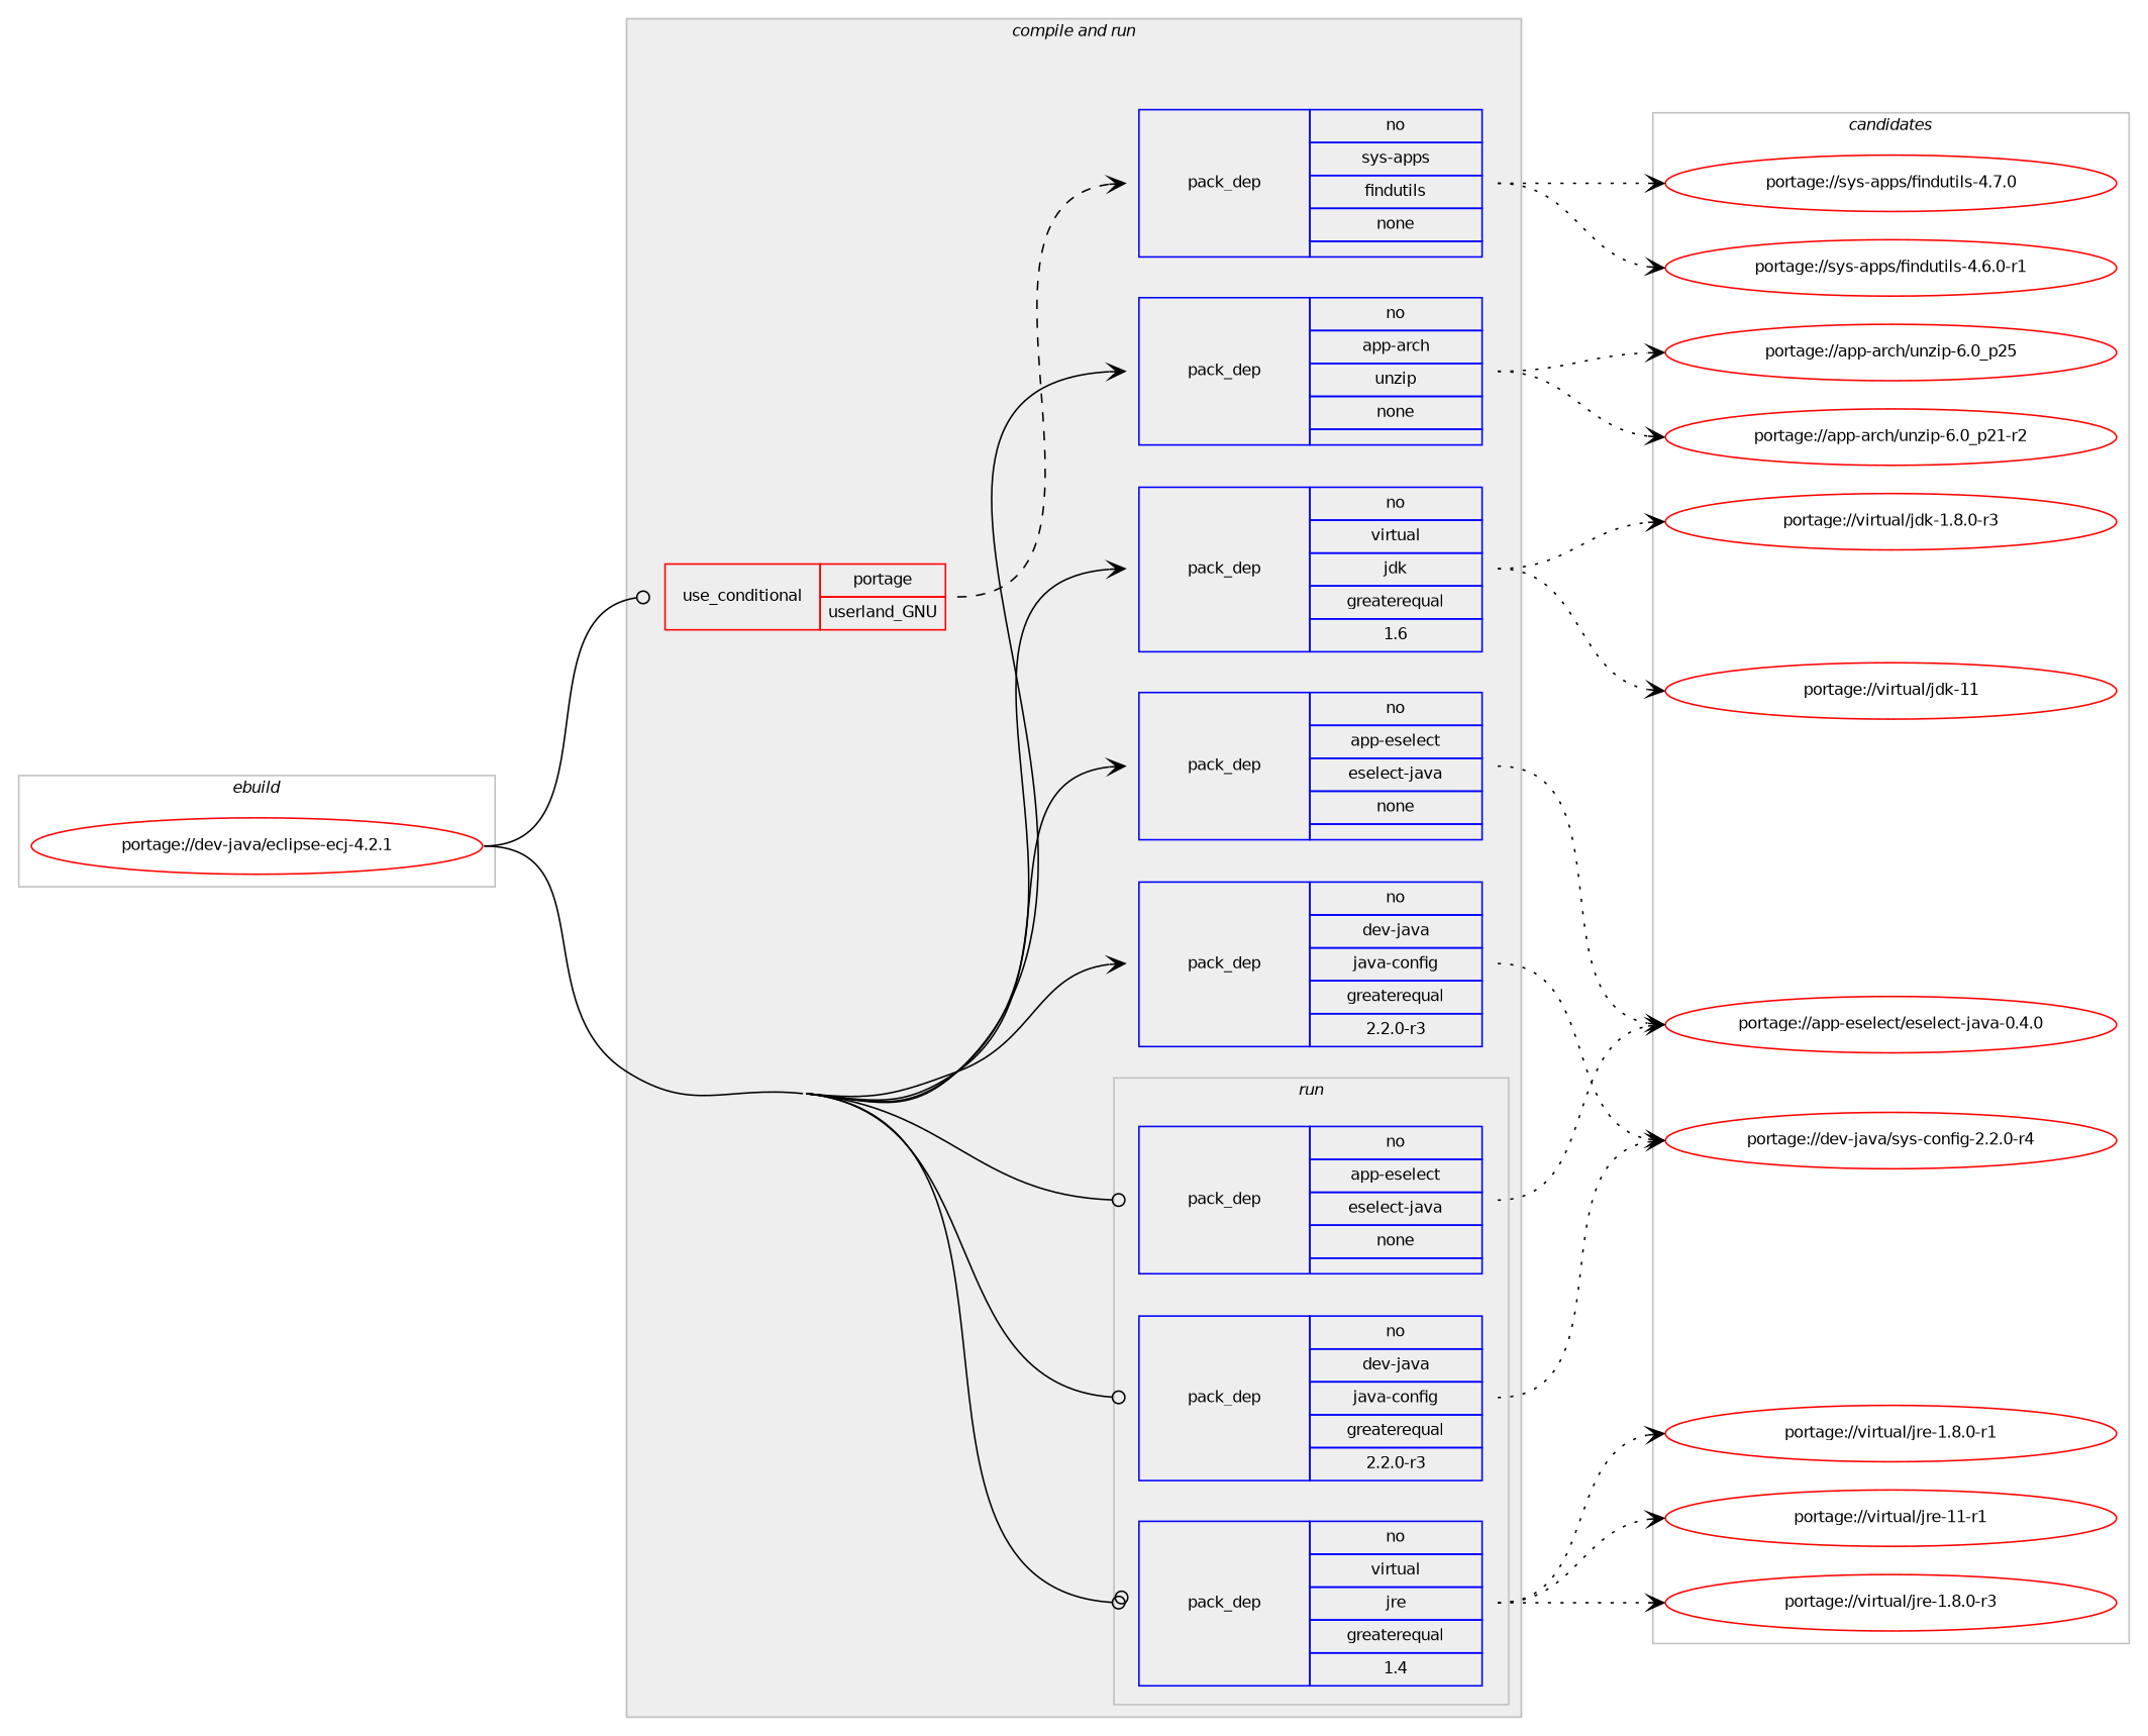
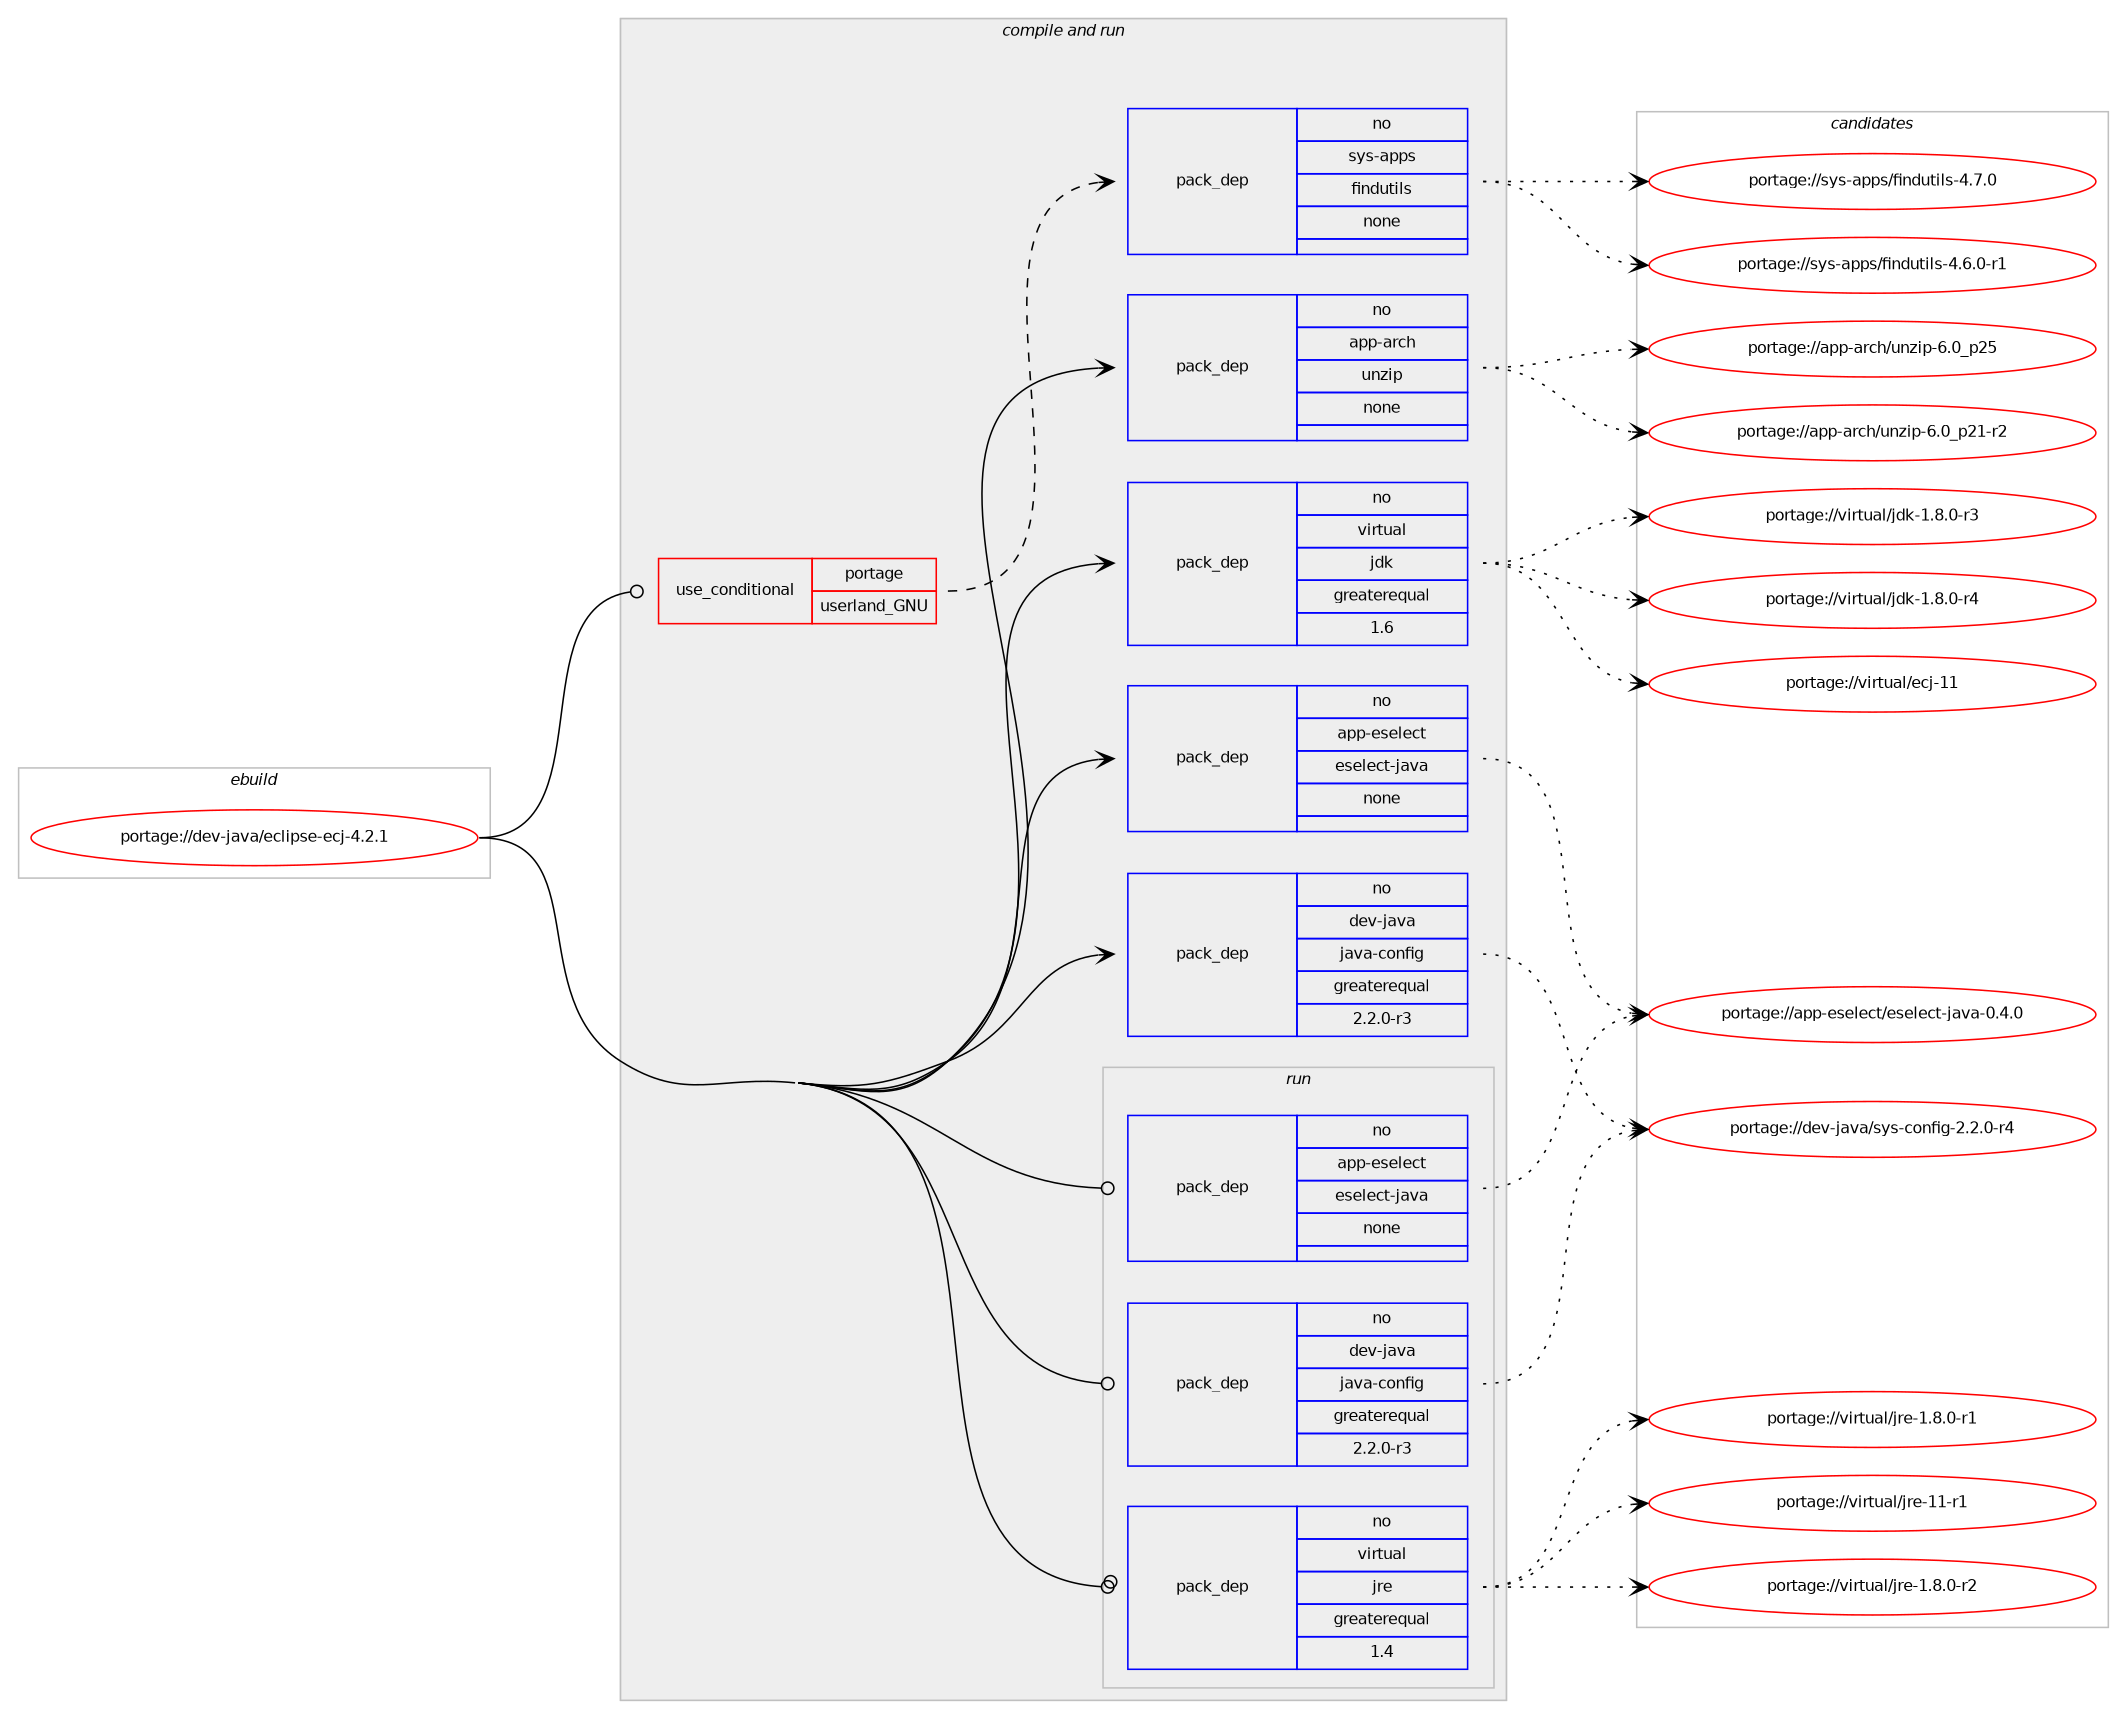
  digraph {
    compound=true
    concentrate=true
    fontname=Helvetica
    fontsize=10
    newrank=true
    rankdir=LR
    ranksep=1.5
    node [color=red fontname=Helvetica fontsize=10]
    edge [arrowhead=vee headport=w style=dotted tailport=e weight=100]
    n1 [label="portage://dev-java/eclipse-ecj-4.2.1" width=4]
    n2 [color=blue label=<<TABLE BORDER="0" CELLBORDER="1" CELLSPACING="0" CELLPADDING="4" WIDTH="220"><TR><TD ROWSPAN="6" CELLPADDING="30">pack_dep</TD></TR><TR><TD WIDTH="110">no</TD></TR><TR><TD>sys-apps</TD></TR><TR><TD>findutils</TD></TR><TR><TD>none</TD></TR><TR><TD></TD></TR></TABLE>> shape=none]
    n3 [label=<<TABLE BORDER="0" CELLBORDER="1" CELLSPACING="0" CELLPADDING="4"><TR><TD ROWSPAN="3" CELLPADDING="10">use_conditional</TD></TR><TR><TD>portage</TD></TR><TR><TD>userland_GNU</TD></TR></TABLE>> shape=none]
    n4 [color=blue label=<<TABLE BORDER="0" CELLBORDER="1" CELLSPACING="0" CELLPADDING="4" WIDTH="220"><TR><TD ROWSPAN="6" CELLPADDING="30">pack_dep</TD></TR><TR><TD WIDTH="110">no</TD></TR><TR><TD>app-arch</TD></TR><TR><TD>unzip</TD></TR><TR><TD>none</TD></TR><TR><TD></TD></TR></TABLE>> shape=none]
    n5 [color=blue label=<<TABLE BORDER="0" CELLBORDER="1" CELLSPACING="0" CELLPADDING="4" WIDTH="220"><TR><TD ROWSPAN="6" CELLPADDING="30">pack_dep</TD></TR><TR><TD WIDTH="110">no</TD></TR><TR><TD>app-eselect</TD></TR><TR><TD>eselect-java</TD></TR><TR><TD>none</TD></TR><TR><TD></TD></TR></TABLE>> shape=none]
    n6 [color=blue label=<<TABLE BORDER="0" CELLBORDER="1" CELLSPACING="0" CELLPADDING="4" WIDTH="220"><TR><TD ROWSPAN="6" CELLPADDING="30">pack_dep</TD></TR><TR><TD WIDTH="110">no</TD></TR><TR><TD>dev-java</TD></TR><TR><TD>java-config</TD></TR><TR><TD>greaterequal</TD></TR><TR><TD>2.2.0-r3</TD></TR></TABLE>> shape=none]
    n7 [color=blue label=<<TABLE BORDER="0" CELLBORDER="1" CELLSPACING="0" CELLPADDING="4" WIDTH="220"><TR><TD ROWSPAN="6" CELLPADDING="30">pack_dep</TD></TR><TR><TD WIDTH="110">no</TD></TR><TR><TD>virtual</TD></TR><TR><TD>jdk</TD></TR><TR><TD>greaterequal</TD></TR><TR><TD>1.6</TD></TR></TABLE>> shape=none]
    n8 [color=blue label=<<TABLE BORDER="0" CELLBORDER="1" CELLSPACING="0" CELLPADDING="4" WIDTH="220"><TR><TD ROWSPAN="6" CELLPADDING="30">pack_dep</TD></TR><TR><TD WIDTH="110">no</TD></TR><TR><TD>app-eselect</TD></TR><TR><TD>eselect-java</TD></TR><TR><TD>none</TD></TR><TR><TD></TD></TR></TABLE>> shape=none]
    n9 [color=blue label=<<TABLE BORDER="0" CELLBORDER="1" CELLSPACING="0" CELLPADDING="4" WIDTH="220"><TR><TD ROWSPAN="6" CELLPADDING="30">pack_dep</TD></TR><TR><TD WIDTH="110">no</TD></TR><TR><TD>dev-java</TD></TR><TR><TD>java-config</TD></TR><TR><TD>greaterequal</TD></TR><TR><TD>2.2.0-r3</TD></TR></TABLE>> shape=none]
    n10 [color=blue label=<<TABLE BORDER="0" CELLBORDER="1" CELLSPACING="0" CELLPADDING="4" WIDTH="220"><TR><TD ROWSPAN="6" CELLPADDING="30">pack_dep</TD></TR><TR><TD WIDTH="110">no</TD></TR><TR><TD>virtual</TD></TR><TR><TD>jre</TD></TR><TR><TD>greaterequal</TD></TR><TR><TD>1.4</TD></TR></TABLE>> shape=none]
    n11 [label="portage://sys-apps/findutils-4.7.0" width=4]
    n12 [label="portage://sys-apps/findutils-4.6.0-r1" width=4]
    n13 [label="portage://app-arch/unzip-6.0_p25" width=4]
    n14 [label="portage://app-arch/unzip-6.0_p21-r2" width=4]
    n15 [label="portage://app-eselect/eselect-java-0.4.0" width=4]
    n16 [label="portage://dev-java/sys-config-2.2.0-r4" width=4]
-   n17 [label="portage://virtual/jdk-11" width=4]
+   n17 [label="portage://virtual/ecj-11" width=4]
+   n18 [label="portage://virtual/jdk-1.8.0-r4" width=4]
    n19 [label="portage://virtual/jdk-1.8.0-r3" width=4]
    n20 [label="portage://virtual/jre-11-r1" width=4]
-   n21 [label="portage://virtual/jre-1.8.0-r3" width=4]
+   n21 [label="portage://virtual/jre-1.8.0-r2" width=4]
    n22 [label="portage://virtual/jre-1.8.0-r1" width=4]
    subgraph cluster_1 {
      color=gray
      label=<<i>ebuild</i>>
      rank=same
      n1
    }
    subgraph cluster_2 {
      color=gray
      label=<<i>dependencies</i>>
      subgraph cluster_3 {
        color=gray
        fillcolor="#eeeeee"
        label=<<i>compile</i>>
        style=filled
        subgraph sub_4 {
          color=gray
          fillcolor="#eeeeee"
          label=<<i>compile</i>>
          style=filled
          n3
          subgraph sub_5 {
            color=gray
            fillcolor="#eeeeee"
            label=<<i>compile</i>>
            style=filled
            n2
          }
        }
        subgraph sub_6 {
          color=gray
          fillcolor="#eeeeee"
          label=<<i>compile</i>>
          style=filled
          n4
        }
        subgraph sub_7 {
          color=gray
          fillcolor="#eeeeee"
          label=<<i>compile</i>>
          style=filled
          n5
        }
        subgraph sub_8 {
          color=gray
          fillcolor="#eeeeee"
          label=<<i>compile</i>>
          style=filled
          n6
        }
        subgraph sub_9 {
          color=gray
          fillcolor="#eeeeee"
          label=<<i>compile</i>>
          style=filled
          n7
        }
      }
      subgraph cluster_10 {
        color=gray
        fillcolor="#eeeeee"
        label=<<i>compile and run</i>>
        style=filled
      }
      subgraph cluster_11 {
        color=gray
        fillcolor="#eeeeee"
        label=<<i>run</i>>
        style=filled
        subgraph sub_12 {
          color=gray
          fillcolor="#eeeeee"
          label=<<i>run</i>>
          style=filled
          n8
        }
        subgraph sub_13 {
          color=gray
          fillcolor="#eeeeee"
          label=<<i>run</i>>
          style=filled
          n9
        }
        subgraph sub_14 {
          color=gray
          fillcolor="#eeeeee"
          label=<<i>run</i>>
          style=filled
          n10
        }
      }
    }
    subgraph cluster_15 {
      color=gray
      label=<<i>candidates</i>>
      rank=same
      subgraph sub_16 {
        color=black
        label=<<i>candidates</i>>
        nodesep=1
        rank=same
        n11
        n12
      }
      subgraph sub_17 {
        color=black
        label=<<i>candidates</i>>
        nodesep=1
        rank=same
        n13
        n14
      }
      subgraph sub_18 {
        color=black
        label=<<i>candidates</i>>
        nodesep=1
        rank=same
        n15
      }
      subgraph sub_19 {
        color=black
        label=<<i>candidates</i>>
        nodesep=1
        rank=same
        n16
      }
      subgraph sub_20 {
        color=black
        label=<<i>candidates</i>>
        nodesep=1
        rank=same
        n17
+       n18
        n19
      }
      subgraph sub_21 {
        color=black
        label=<<i>candidates</i>>
        nodesep=1
        rank=same
        n15
      }
      subgraph sub_22 {
        color=black
        label=<<i>candidates</i>>
        nodesep=1
        rank=same
        n16
      }
      subgraph sub_23 {
        color=black
        label=<<i>candidates</i>>
        nodesep=1
        rank=same
        n20
        n21
        n22
      }
    }
    n1 -> n3 [arrowhead=odot style=solid weight=20]
    n1 -> n4 [style=solid weight=20]
    n1 -> n5 [style=solid weight=20]
    n1 -> n6 [style=solid weight=20]
    n1 -> n7 [style=solid weight=20]
    n1 -> n8 [arrowhead=odot style=solid weight=20]
    n1 -> n9 [arrowhead=odot style=solid weight=20]
    n1 -> n10 [arrowhead=odot style=solid weight=20]
    n2 -> n11
    n2 -> n12
    n3 -> n2 [style=dashed weight=20]
    n4 -> n13
    n4 -> n14
    n5 -> n15
    n6 -> n16
    n7 -> n17
+   n7 -> n18
    n7 -> n19
    n8 -> n15
    n9 -> n16
    n10 -> n20
    n10 -> n21
    n10 -> n22
  }
